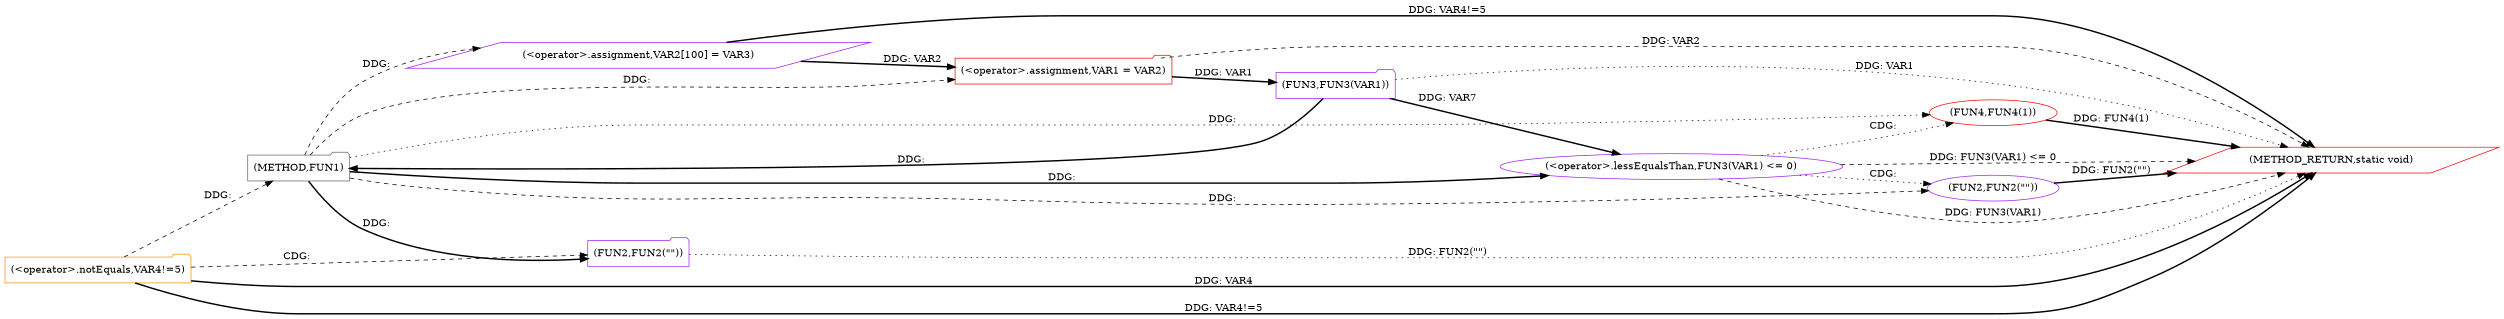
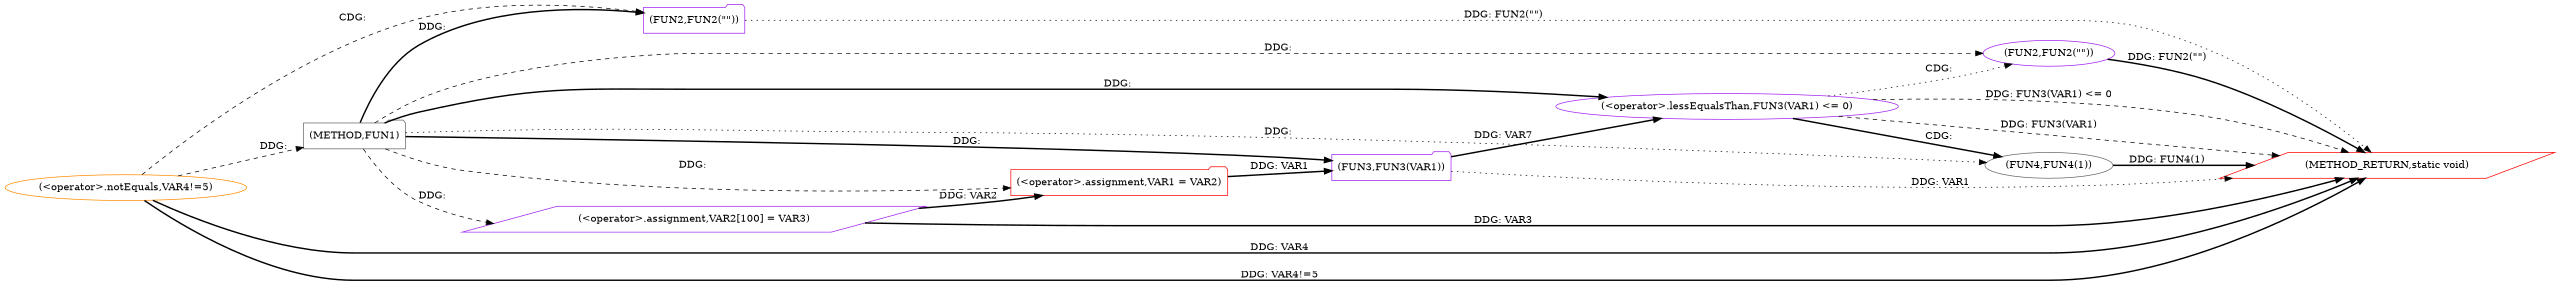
  digraph {
    rankdir=LR
    node [color=purple shape=folder]
    edge [style=bold]
    n1 [color=gray40 label="(METHOD,FUN1)"]
    n2 [label="(<operator>.assignment,VAR2[100] = VAR3)" shape=parallelogram]
    n3 [color=red label="(<operator>.assignment,VAR1 = VAR2)"]
    n4 [label="(FUN2,FUN2(\"\"))"]
    n5 [label="(<operator>.lessEqualsThan,FUN3(VAR1) <= 0)" shape=ellipse]
    n6 [label="(FUN3,FUN3(VAR1))"]
    n7 [label="(FUN2,FUN2(\"\"))" shape=ellipse]
-   n8 [color=red label="(FUN4,FUN4(1))" shape=ellipse]
+   n8 [color=gray40 label="(FUN4,FUN4(1))" shape=ellipse]
    n9 [color=red label="(METHOD_RETURN,static void)" shape=parallelogram]
-   n10 [color=darkorange label="(<operator>.notEquals,VAR4!=5)"]
+   n10 [color=darkorange label="(<operator>.notEquals,VAR4!=5)" shape=ellipse]
    n1 -> n2 [label="DDG: " style=dashed]
    n1 -> n3 [label="DDG: " style=dashed]
    n1 -> n4 [label="DDG: "]
    n1 -> n5 [label="DDG: "]
-   n6 -> n1 [label="DDG: "]
+   n1 -> n6 [label="DDG: "]
    n1 -> n7 [label="DDG: " style=dashed]
    n1 -> n8 [label="DDG: " style=dotted]
    n2 -> n3 [label="DDG: VAR2"]
-   n2 -> n9 [label="DDG: VAR4!=5"]
+   n2 -> n9 [label="DDG: VAR3"]
    n3 -> n6 [label="DDG: VAR1"]
-   n3 -> n9 [label="DDG: VAR2" style=dashed]
    n4 -> n9 [label="DDG: FUN2(\"\")" style=dotted]
    n5 -> n7 [label="CDG: " style=dotted]
-   n5 -> n8 [label="CDG: " style=dotted]
+   n5 -> n8 [label="CDG: "]
    n5 -> n9 [label="DDG: FUN3(VAR1) <= 0" style=dashed]
    n5 -> n9 [label="DDG: FUN3(VAR1)" style=dashed]
    n6 -> n5 [label="DDG: VAR7"]
    n6 -> n9 [label="DDG: VAR1" style=dotted]
    n7 -> n9 [label="DDG: FUN2(\"\")"]
    n8 -> n9 [label="DDG: FUN4(1)"]
    n10 -> n1 [label="DDG: " style=dashed]
    n10 -> n4 [label="CDG: " style=dashed]
    n10 -> n9 [label="DDG: VAR4"]
    n10 -> n9 [label="DDG: VAR4!=5"]
  }
